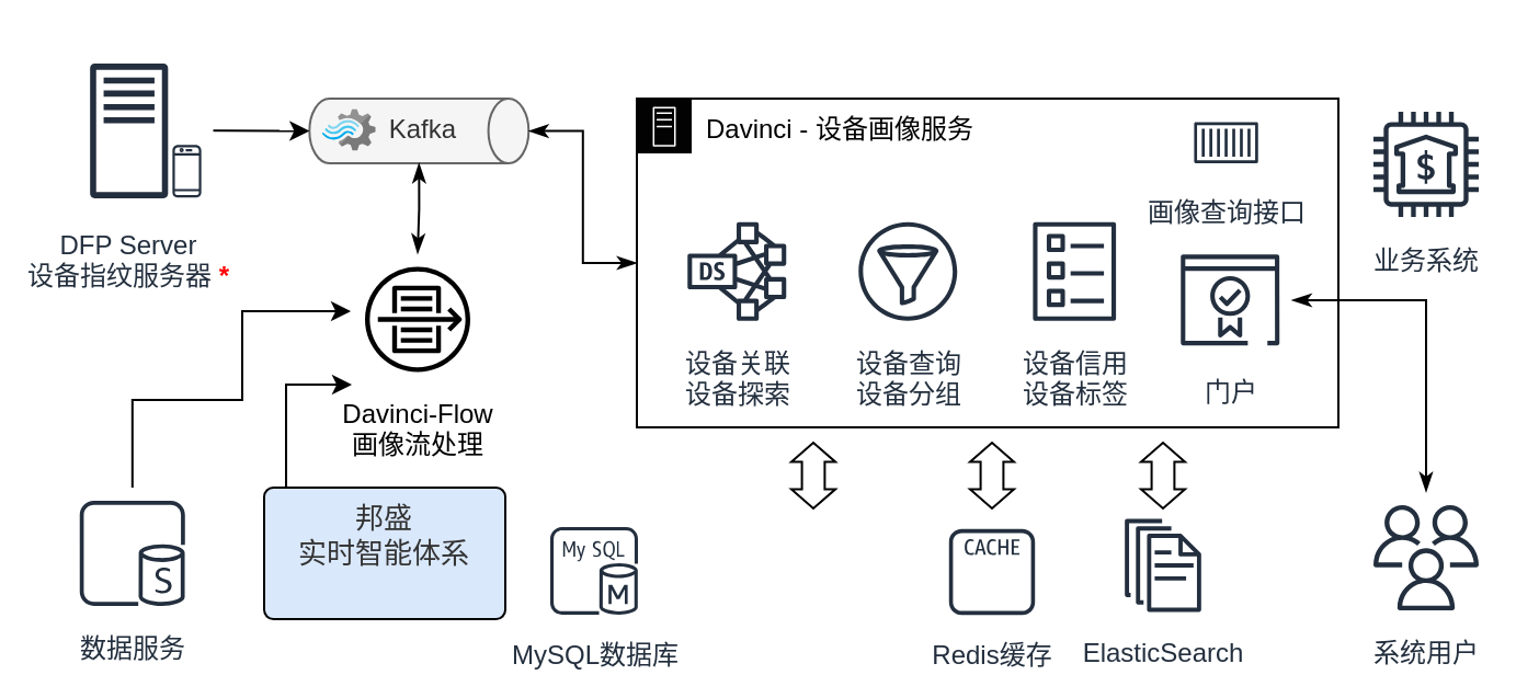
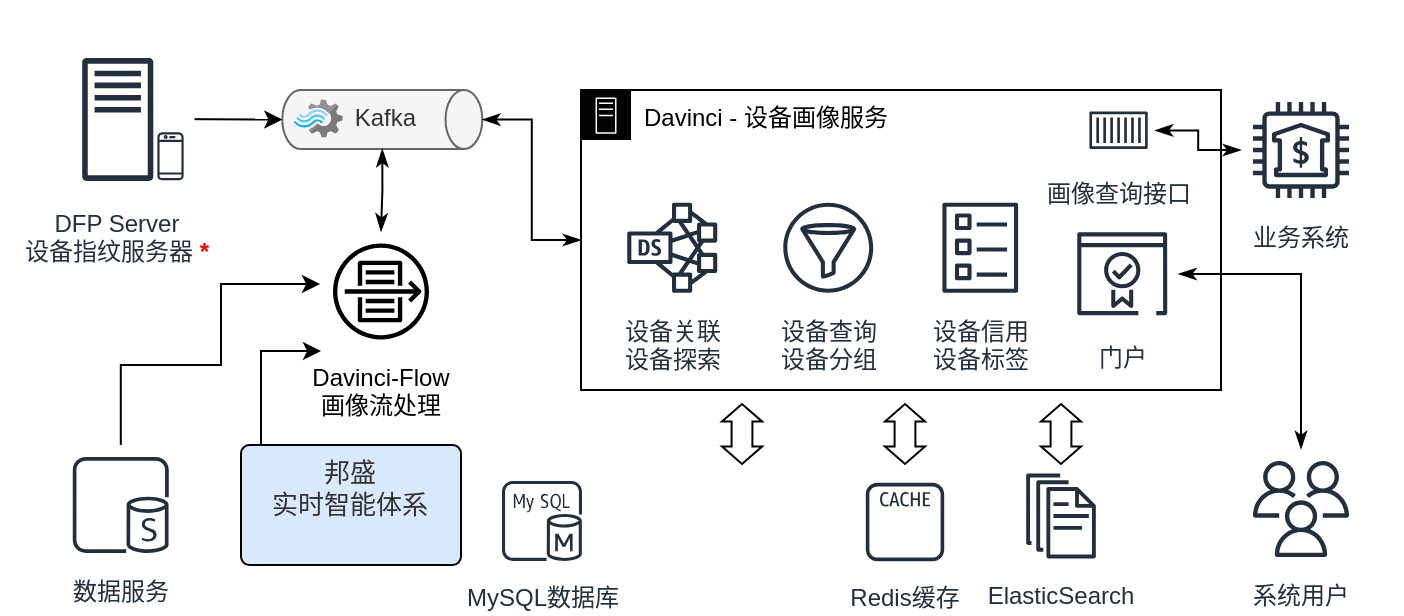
  <mxCell id="0" />
  <mxCell id="1" parent="0" />
  <mxCell id="2" value="MySQL数据库" style="outlineConnect=0;fontColor=#232F3E;gradientColor=none;strokeColor=#232F3E;fillColor=#ffffff;dashed=0;verticalLabelPosition=bottom;verticalAlign=top;align=center;html=1;fontSize=12;fontStyle=0;aspect=fixed;shape=mxgraph.aws4.resourceIcon;resIcon=mxgraph.aws4.mysql_db_instance;" parent="1" vertex="1"><mxGeometry x="245.5" y="235" width="50" height="50" as="geometry" /></mxCell>
  <mxCell id="3" value="" style="group" parent="1" vertex="1" connectable="0"><mxGeometry x="140.65" y="44.5" width="100" height="29.5" as="geometry" /></mxCell>
  <mxCell id="4" value="" style="group" parent="3" vertex="1" connectable="0"><mxGeometry width="100" height="29.5" as="geometry" /></mxCell>
  <mxCell id="5" value="&amp;nbsp;Kafka" style="html=1;shape=mxgraph.flowchart.direct_data;whiteSpace=wrap;fontColor=#333333;strokeColor=#666666;fillColor=#f5f5f5;" parent="4" vertex="1"><mxGeometry width="100" height="29.5" as="geometry" /></mxCell>
  <mxCell id="6" value="" style="aspect=fixed;html=1;points=[];align=center;image;fontSize=12;image=img/lib/mscae/Stream_Analytics.svg;dashed=1;dashPattern=1 1;strokeColor=#020203;strokeWidth=8;fillColor=none;" parent="4" vertex="1"><mxGeometry x="6.35" y="5.25" width="24.36" height="19" as="geometry" /></mxCell>
  <mxCell id="7" value="Davinci-Flow&lt;br&gt;画像流处理" style="outlineConnect=0;dashed=0;verticalLabelPosition=bottom;verticalAlign=top;align=center;html=1;fontSize=12;fontStyle=0;aspect=fixed;shape=mxgraph.aws4.resourceIcon;resIcon=mxgraph.aws4.flow_logs;" parent="1" vertex="1"><mxGeometry x="160" y="115.25" width="60" height="60" as="geometry" /></mxCell>
  <mxCell id="8" style="edgeStyle=orthogonalEdgeStyle;rounded=0;orthogonalLoop=1;jettySize=auto;html=1;exitX=0.5;exitY=1;exitDx=0;exitDy=0;exitPerimeter=0;fontSize=10;fontColor=#333333;endArrow=classicThin;endFill=1;startArrow=classicThin;startFill=1;" parent="1" source="5" target="7" edge="1"><mxGeometry relative="1" as="geometry" /></mxCell>
  <mxCell id="9" value="" style="endArrow=classic;html=1;fontSize=13;fontColor=#333333;entryX=0;entryY=0.5;entryDx=0;entryDy=0;entryPerimeter=0;" parent="1" target="5" edge="1"><mxGeometry width="50" height="50" relative="1" as="geometry"><mxPoint x="81" y="59" as="sourcePoint" /><mxPoint x="120" y="52" as="targetPoint" /></mxGeometry></mxCell>
  <mxCell id="10" value="" style="group;align=center;verticalAlign=top;" parent="1" vertex="1" connectable="0"><mxGeometry x="120" y="222" width="110" height="60" as="geometry" /></mxCell>
  <mxCell id="11" value="邦盛&lt;br&gt;实时智能体系" style="rounded=1;whiteSpace=wrap;html=1;strokeColor=#000000;fillColor=#dae8fc;fontSize=13;fontColor=#333333;arcSize=7;horizontal=1;verticalAlign=top;" parent="10" vertex="1"><mxGeometry width="110" height="60" as="geometry" /></mxCell>
  <mxCell id="12" value="" style="group" parent="1" vertex="1" connectable="0"><mxGeometry x="20" y="20.88" width="79.75" height="76.75" as="geometry" /></mxCell>
  <mxCell id="13" value="DFP Server&lt;br&gt;设备指纹服务器 &lt;b&gt;&lt;font color=&quot;#ff0000&quot;&gt;*&lt;/font&gt;&lt;/b&gt;" style="outlineConnect=0;fontColor=#232F3E;gradientColor=none;strokeColor=#232F3E;fillColor=#ffffff;dashed=0;verticalLabelPosition=bottom;verticalAlign=top;align=center;html=1;fontSize=12;fontStyle=0;aspect=fixed;shape=mxgraph.aws4.resourceIcon;resIcon=mxgraph.aws4.traditional_server;" parent="12" vertex="1"><mxGeometry width="76.75" height="76.75" as="geometry" /></mxCell>
  <mxCell id="14" value="" style="outlineConnect=0;fontColor=#232F3E;gradientColor=none;strokeColor=#232F3E;dashed=1;verticalLabelPosition=bottom;verticalAlign=top;align=center;html=1;fontSize=12;fontStyle=0;aspect=fixed;shape=mxgraph.aws4.resourceIcon;resIcon=mxgraph.aws4.mobile_client;strokeWidth=8;perimeterSpacing=0;dashPattern=1 1;fillColor=none;" parent="12" vertex="1"><mxGeometry x="49.75" y="41.75" width="30" height="30" as="geometry" /></mxCell>
  <mxCell id="15" style="edgeStyle=orthogonalEdgeStyle;rounded=0;orthogonalLoop=1;jettySize=auto;html=1;entryX=-0.008;entryY=0.438;entryDx=0;entryDy=0;entryPerimeter=0;fontSize=13;fontColor=#333333;" parent="1" source="17" target="7" edge="1"><mxGeometry relative="1" as="geometry"><mxPoint x="59.917" y="250.5" as="sourcePoint" /><Array as="points"><mxPoint x="60" y="182" /><mxPoint x="110" y="182" /><mxPoint x="110" y="142" /></Array></mxGeometry></mxCell>
  <mxCell id="16" style="edgeStyle=orthogonalEdgeStyle;rounded=0;orthogonalLoop=1;jettySize=auto;html=1;fontSize=13;fontColor=#333333;exitX=0.25;exitY=0;exitDx=0;exitDy=0;" parent="1" source="11" target="7" edge="1"><mxGeometry relative="1" as="geometry"><mxPoint x="130" y="222" as="sourcePoint" /><Array as="points"><mxPoint x="130" y="222" /><mxPoint x="130" y="175" /></Array></mxGeometry></mxCell>
  <mxCell id="17" value="数据服务" style="outlineConnect=0;fontColor=#232F3E;gradientColor=none;strokeColor=#232F3E;fillColor=#ffffff;dashed=0;verticalLabelPosition=bottom;verticalAlign=top;align=center;html=1;fontSize=12;fontStyle=0;aspect=fixed;shape=mxgraph.aws4.resourceIcon;resIcon=mxgraph.aws4.sql_replica;dashPattern=1 1;" parent="1" vertex="1"><mxGeometry x="29.88" y="222" width="60" height="60" as="geometry" /></mxCell>
  <mxCell id="18" value="Redis缓存" style="outlineConnect=0;fontColor=#232F3E;gradientColor=none;strokeColor=#232F3E;fillColor=#ffffff;dashed=0;verticalLabelPosition=bottom;verticalAlign=top;align=center;html=1;fontSize=12;fontStyle=0;aspect=fixed;shape=mxgraph.aws4.resourceIcon;resIcon=mxgraph.aws4.cache_node;dashPattern=1 1;" parent="1" vertex="1"><mxGeometry x="427.5" y="236" width="49" height="49" as="geometry" /></mxCell>
  <mxCell id="19" value="ElasticSearch" style="outlineConnect=0;fontColor=#232F3E;gradientColor=none;strokeColor=#232F3E;fillColor=#ffffff;dashed=0;verticalLabelPosition=bottom;verticalAlign=top;align=center;html=1;fontSize=12;fontStyle=0;aspect=fixed;shape=mxgraph.aws4.resourceIcon;resIcon=mxgraph.aws4.documents;dashPattern=1 1;" parent="1" vertex="1"><mxGeometry x="503.5" y="231" width="53" height="53" as="geometry" /></mxCell>
  <mxCell id="20" value="" style="group;labelBackgroundColor=#ffffff;" parent="1" vertex="1" connectable="0"><mxGeometry x="290" y="44.5" width="320" height="150" as="geometry" /></mxCell>
  <mxCell id="21" value="Davinci -&amp;nbsp;设备画像服务" style="outlineConnect=0;gradientColor=none;html=1;whiteSpace=wrap;fontSize=12;fontStyle=0;shape=mxgraph.aws4.group;grIcon=mxgraph.aws4.group_on_premise;fillColor=none;verticalAlign=top;align=left;spacingLeft=30;dashed=0;dashPattern=1 1;strokeColor=#020203;" parent="20" vertex="1"><mxGeometry width="320" height="150" as="geometry" /></mxCell>
  <mxCell id="22" value="设备关联&lt;br&gt;设备探索" style="outlineConnect=0;fontColor=#232F3E;gradientColor=none;strokeColor=#232F3E;fillColor=#ffffff;dashed=0;verticalLabelPosition=bottom;verticalAlign=top;align=center;html=1;fontSize=12;fontStyle=0;aspect=fixed;shape=mxgraph.aws4.resourceIcon;resIcon=mxgraph.aws4.dense_storage_node;dashPattern=1 1;" parent="20" vertex="1"><mxGeometry x="17.5" y="50.75" width="56.25" height="56.25" as="geometry" /></mxCell>
  <mxCell id="23" value="设备查询&lt;br&gt;设备分组" style="outlineConnect=0;fontColor=#232F3E;gradientColor=none;strokeColor=#232F3E;fillColor=#ffffff;dashed=0;verticalLabelPosition=bottom;verticalAlign=top;align=center;html=1;fontSize=12;fontStyle=0;aspect=fixed;shape=mxgraph.aws4.resourceIcon;resIcon=mxgraph.aws4.filtering_rule;dashPattern=1 1;" parent="20" vertex="1"><mxGeometry x="95.5" y="50.75" width="56.25" height="56.25" as="geometry" /></mxCell>
  <mxCell id="24" value="门户" style="outlineConnect=0;fontColor=#232F3E;gradientColor=none;strokeColor=#232F3E;fillColor=#ffffff;dashed=0;verticalLabelPosition=bottom;verticalAlign=top;align=center;html=1;fontSize=12;fontStyle=0;aspect=fixed;shape=mxgraph.aws4.resourceIcon;resIcon=mxgraph.aws4.certificate_manager_2;dashPattern=1 1;" parent="20" vertex="1"><mxGeometry x="242.5" y="63.75" width="56.25" height="56.25" as="geometry" /></mxCell>
  <mxCell id="25" value="设备信用&lt;br&gt;设备标签" style="outlineConnect=0;fontColor=#232F3E;gradientColor=none;strokeColor=#232F3E;fillColor=#ffffff;dashed=0;verticalLabelPosition=bottom;verticalAlign=top;align=center;html=1;fontSize=12;fontStyle=0;aspect=fixed;shape=mxgraph.aws4.resourceIcon;resIcon=mxgraph.aws4.template;dashPattern=1 1;" parent="20" vertex="1"><mxGeometry x="171.5" y="50.75" width="56.25" height="56.25" as="geometry" /></mxCell>
  <mxCell id="26" value="画像查询接口" style="outlineConnect=0;fontColor=#232F3E;gradientColor=none;strokeColor=#232F3E;dashed=0;verticalLabelPosition=bottom;verticalAlign=top;align=center;html=1;fontSize=12;fontStyle=0;aspect=fixed;shape=mxgraph.aws4.resourceIcon;resIcon=mxgraph.aws4.container_1;dashPattern=1 1;fillColor=none;" parent="20" vertex="1"><mxGeometry x="250.56" y="1.875" width="36.45" height="36.45" as="geometry" /></mxCell>
  <mxCell id="27" value="" style="html=1;shadow=0;dashed=0;align=center;verticalAlign=middle;shape=mxgraph.arrows2.twoWayArrow;dy=0.48;dx=8.69;fontSize=10;rotation=90;" parent="1" vertex="1"><mxGeometry x="355.5" y="206.5" width="30" height="20" as="geometry" /></mxCell>
  <mxCell id="28" value="" style="html=1;shadow=0;dashed=0;align=center;verticalAlign=middle;shape=mxgraph.arrows2.twoWayArrow;dy=0.48;dx=8.69;fontSize=10;rotation=90;" parent="1" vertex="1"><mxGeometry x="437" y="206.5" width="30" height="20" as="geometry" /></mxCell>
  <mxCell id="29" value="" style="html=1;shadow=0;dashed=0;align=center;verticalAlign=middle;shape=mxgraph.arrows2.twoWayArrow;dy=0.48;dx=8.69;fontSize=10;rotation=90;" parent="1" vertex="1"><mxGeometry x="515" y="206.5" width="30" height="20" as="geometry" /></mxCell>
  <mxCell id="30" style="edgeStyle=orthogonalEdgeStyle;rounded=0;orthogonalLoop=1;jettySize=auto;html=1;startArrow=classicThin;startFill=1;endArrow=classicThin;endFill=1;fontSize=13;fontColor=#000000;" parent="1" source="5" target="21" edge="1"><mxGeometry relative="1" as="geometry" /></mxCell>
  <mxCell id="31" value="系统用户" style="outlineConnect=0;fontColor=#232F3E;gradientColor=none;strokeColor=#232F3E;fillColor=#ffffff;dashed=0;verticalLabelPosition=bottom;verticalAlign=top;align=center;html=1;fontSize=12;fontStyle=0;aspect=fixed;shape=mxgraph.aws4.resourceIcon;resIcon=mxgraph.aws4.users;dashPattern=1 1;" parent="1" vertex="1"><mxGeometry x="620" y="224" width="60" height="60" as="geometry" /></mxCell>
  <mxCell id="32" style="edgeStyle=orthogonalEdgeStyle;rounded=0;orthogonalLoop=1;jettySize=auto;html=1;startArrow=classicThin;startFill=1;endArrow=classicThin;endFill=1;fontSize=13;fontColor=#000000;" parent="1" source="24" target="31" edge="1"><mxGeometry relative="1" as="geometry" /></mxCell>
  <mxCell id="33" value="业务系统" style="outlineConnect=0;fontColor=#232F3E;gradientColor=none;strokeColor=#232F3E;fillColor=#ffffff;dashed=0;verticalLabelPosition=bottom;verticalAlign=top;align=center;html=1;fontSize=12;fontStyle=0;aspect=fixed;shape=mxgraph.aws4.resourceIcon;resIcon=mxgraph.aws4.bank;dashPattern=1 1;" parent="1" vertex="1"><mxGeometry x="620" y="44.5" width="60" height="60" as="geometry" /></mxCell>
+ <mxCell id="34" style="edgeStyle=orthogonalEdgeStyle;rounded=0;orthogonalLoop=1;jettySize=auto;html=1;startArrow=classicThin;startFill=1;endArrow=classicThin;endFill=1;fontSize=13;fontColor=#000000;" parent="1" source="26" target="33" edge="1"><mxGeometry relative="1" as="geometry" /></mxCell>
